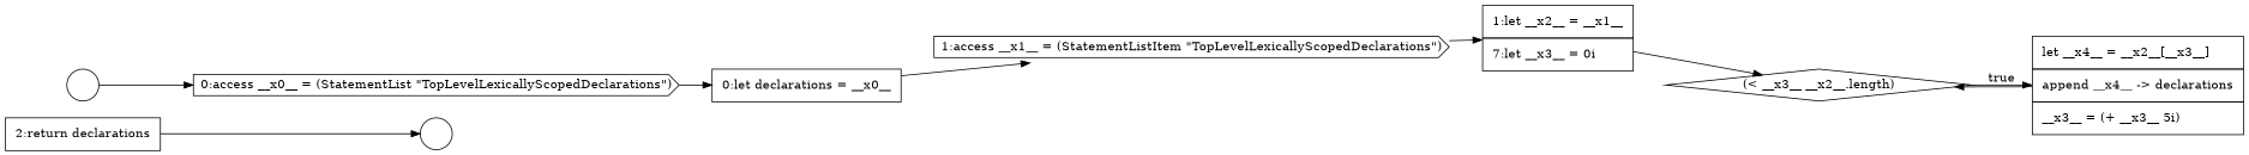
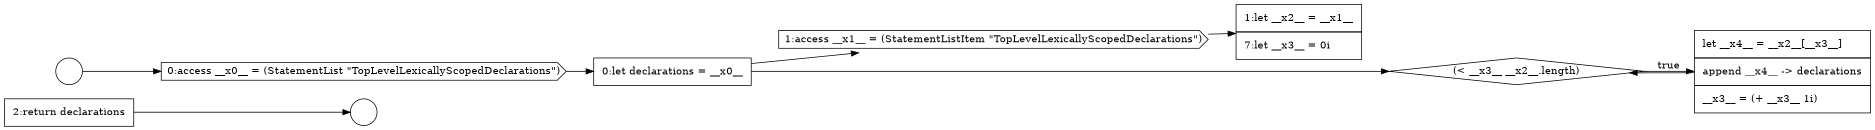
  digraph {
    rankdir=LR
    node [color=black fillcolor=white shape=none style=filled]
    edge [color=black]
    n1 [label=<<font color="black">     <table border="0" cellborder="1" cellspacing="0" cellpadding="10">       <tr><td align="left">2:return declarations</td></tr>     </table>   </font>> margin=0]
    n2 [label=" " shape=circle]
    n3 [label=<<font color="black">     <table border="0" cellborder="1" cellspacing="0" cellpadding="10">       <tr><td align="left">0:let declarations = __x0__</td></tr>     </table>   </font>> margin=0]
    n4 [label=<<font color="black">1:access __x1__ = (StatementListItem &quot;TopLevelLexicallyScopedDeclarations&quot;)</font>> shape=cds]
    n5 [label=<<font color="black">     <table border="0" cellborder="1" cellspacing="0" cellpadding="10">       <tr><td align="left">1:let __x2__ = __x1__</td></tr>       <tr><td align="left">7:let __x3__ = 0i</td></tr>     </table>   </font>> margin=0]
    n6 [label=<<font color="black">0:access __x0__ = (StatementList &quot;TopLevelLexicallyScopedDeclarations&quot;)</font>> shape=cds]
    n7 [label=<<font color="black">(&lt; __x3__ __x2__.length)</font>> shape=diamond]
-   n8 [label=<<font color="black">     <table border="0" cellborder="1" cellspacing="0" cellpadding="10">       <tr><td align="left">let __x4__ = __x2__[__x3__]</td></tr>       <tr><td align="left">append __x4__ -&gt; declarations</td></tr>       <tr><td align="left">__x3__ = (+ __x3__ 5i)</td></tr>     </table>   </font>> margin=0]
+   n8 [label=<<font color="black">     <table border="0" cellborder="1" cellspacing="0" cellpadding="10">       <tr><td align="left">let __x4__ = __x2__[__x3__]</td></tr>       <tr><td align="left">append __x4__ -&gt; declarations</td></tr>       <tr><td align="left">__x3__ = (+ __x3__ 1i)</td></tr>     </table>   </font>> margin=0]
    n9 [label=" " shape=circle]
    n1 -> n2
    n3 -> n4
    n4 -> n5
-   n5 -> n7
+   n3 -> n7
    n6 -> n3
    n7 -> n8 [label=<<font color="black">true</font>>]
    n8 -> n7
    n9 -> n6
  }
